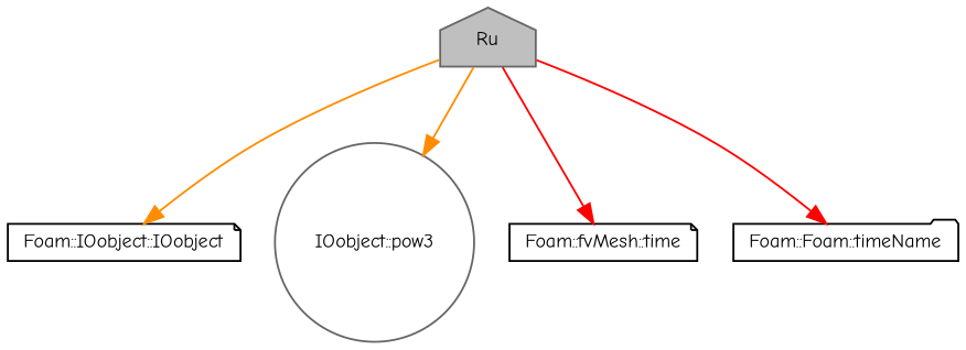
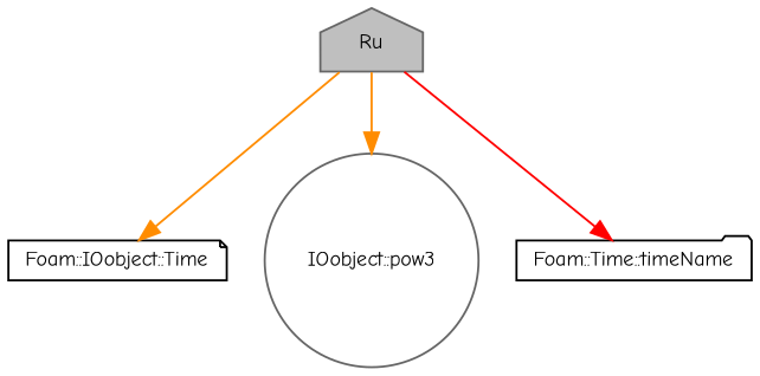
  digraph {
    fontname="Comic Neue"
    rankdir=TB
    node [color=black fontname="Comic Neue" fontsize=10 shape=note]
    edge [color=darkorange fontname="Comic Neue" fontsize=10 labelfontname=FreeSans labelfontsize=10 style=solid]
    n1 [color=gray40 fillcolor=grey75 fontcolor=black height=0.2 label=Ru shape=house style=filled width=0.4]
-   n2 [height=0.2 label="Foam::IOobject::IOobject" width=0.4]
+   n2 [height=0.2 label="Foam::IOobject::Time" width=0.4]
    n3 [color=gray40 height=0.2 label="IOobject::pow3" shape=circle width=0.4]
-   n4 [height=0.2 label="Foam::fvMesh::time" width=0.4]
-   n5 [height=0.2 label="Foam::Foam::timeName" shape=folder width=0.4]
+   n5 [height=0.2 label="Foam::Time::timeName" shape=folder width=0.4]
    n1 -> n2
    n1 -> n3
-   n1 -> n4 [color=red]
    n1 -> n5 [color=red]
  }
